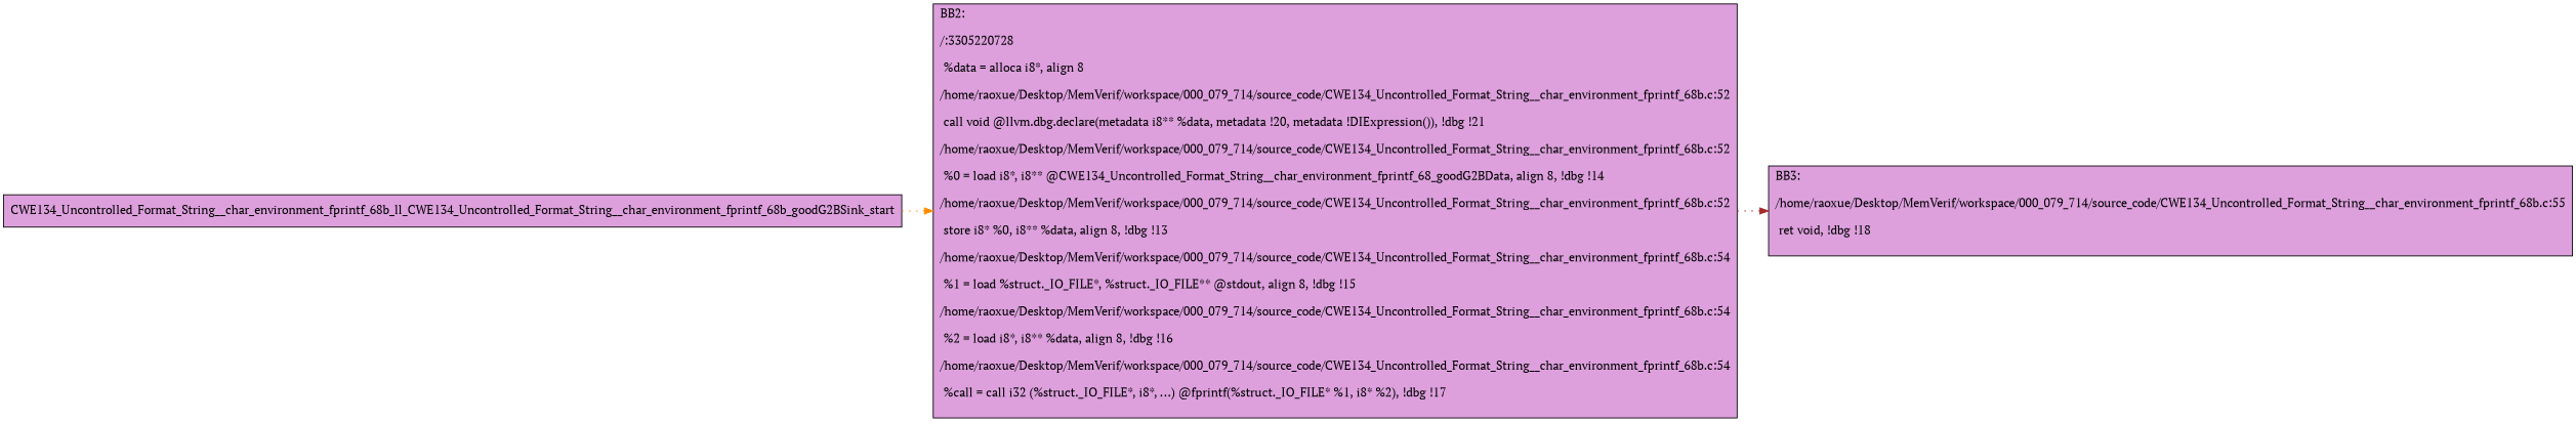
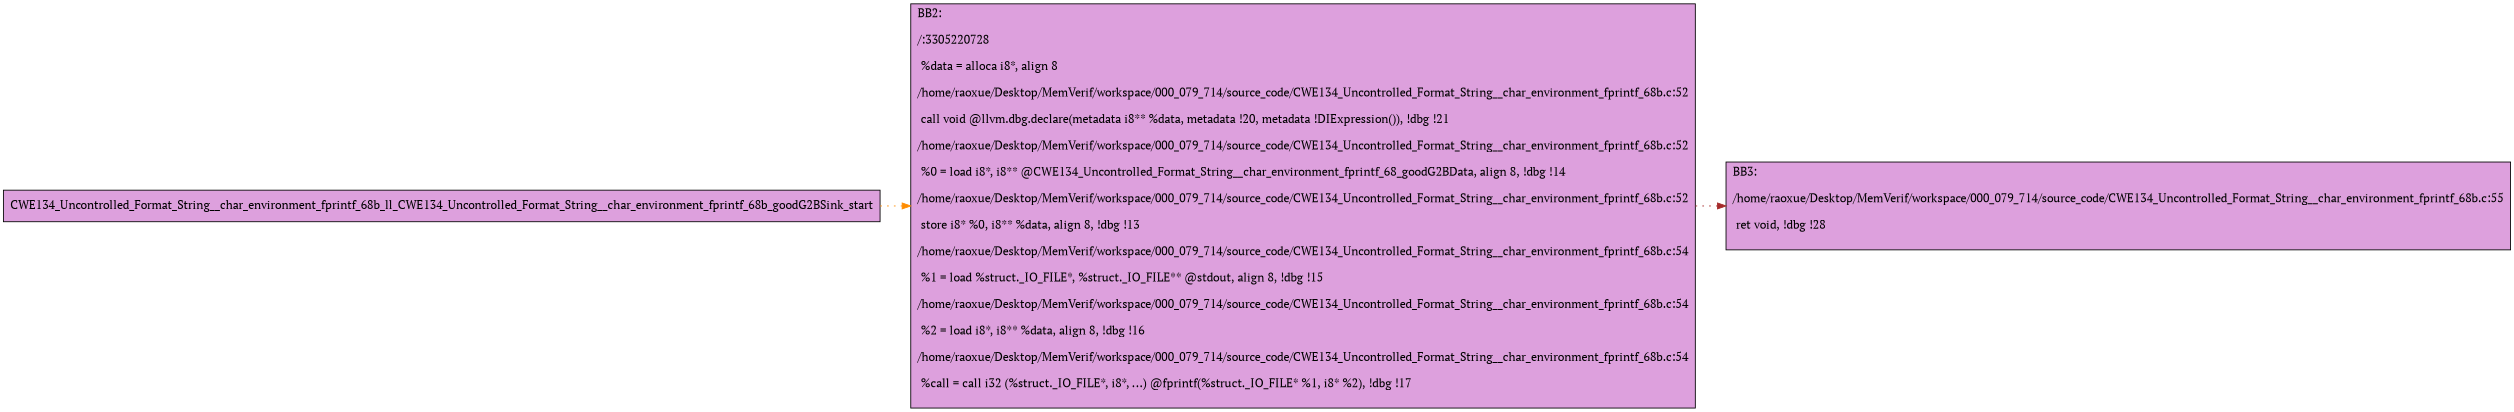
  digraph {
    rankdir=LR
    fontname="PT Serif"
    node [shape=record style=filled fillcolor=plum fontname="PT Serif"]
    edge [style=dotted fontname="PT Serif"]
    n1 [label="{CWE134_Uncontrolled_Format_String__char_environment_fprintf_68b_ll_CWE134_Uncontrolled_Format_String__char_environment_fprintf_68b_goodG2BSink_start}"]
    n2 [label="{BB2:\l\l/:3305220728\l\n  %data = alloca i8*, align 8\l\n/home/raoxue/Desktop/MemVerif/workspace/000_079_714/source_code/CWE134_Uncontrolled_Format_String__char_environment_fprintf_68b.c:52\l\n  call void @llvm.dbg.declare(metadata i8** %data, metadata !20, metadata !DIExpression()), !dbg !21\l\n/home/raoxue/Desktop/MemVerif/workspace/000_079_714/source_code/CWE134_Uncontrolled_Format_String__char_environment_fprintf_68b.c:52\l\n  %0 = load i8*, i8** @CWE134_Uncontrolled_Format_String__char_environment_fprintf_68_goodG2BData, align 8, !dbg !14\l\n/home/raoxue/Desktop/MemVerif/workspace/000_079_714/source_code/CWE134_Uncontrolled_Format_String__char_environment_fprintf_68b.c:52\l\n  store i8* %0, i8** %data, align 8, !dbg !13\l\n/home/raoxue/Desktop/MemVerif/workspace/000_079_714/source_code/CWE134_Uncontrolled_Format_String__char_environment_fprintf_68b.c:54\l\n  %1 = load %struct._IO_FILE*, %struct._IO_FILE** @stdout, align 8, !dbg !15\l\n/home/raoxue/Desktop/MemVerif/workspace/000_079_714/source_code/CWE134_Uncontrolled_Format_String__char_environment_fprintf_68b.c:54\l\n  %2 = load i8*, i8** %data, align 8, !dbg !16\l\n/home/raoxue/Desktop/MemVerif/workspace/000_079_714/source_code/CWE134_Uncontrolled_Format_String__char_environment_fprintf_68b.c:54\l\n  %call = call i32 (%struct._IO_FILE*, i8*, ...) @fprintf(%struct._IO_FILE* %1, i8* %2), !dbg !17\l\n}"]
-   n3 [label="{BB3:\l\l/home/raoxue/Desktop/MemVerif/workspace/000_079_714/source_code/CWE134_Uncontrolled_Format_String__char_environment_fprintf_68b.c:55\l\n  ret void, !dbg !18\l\n}"]
+   n3 [label="{BB3:\l\l/home/raoxue/Desktop/MemVerif/workspace/000_079_714/source_code/CWE134_Uncontrolled_Format_String__char_environment_fprintf_68b.c:55\l\n  ret void, !dbg !28\l\n}"]
    n1 -> n2 [color=darkorange]
    n2 -> n3 [color=brown]
  }
